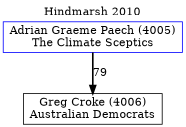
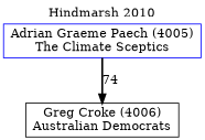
  digraph {
    label="Hindmarsh 2010"
    labelloc=t
    mclimit=10
    node [shape=box]
    n1 [label="Greg Croke (4006)\nAustralian Democrats" color=black]
    n2 [label="Adrian Graeme Paech (4005)\nThe Climate Sceptics" color=blue]
-   n2 -> n1 [label=79 style=bold]
+   n2 -> n1 [label=74 style=bold]
  }
